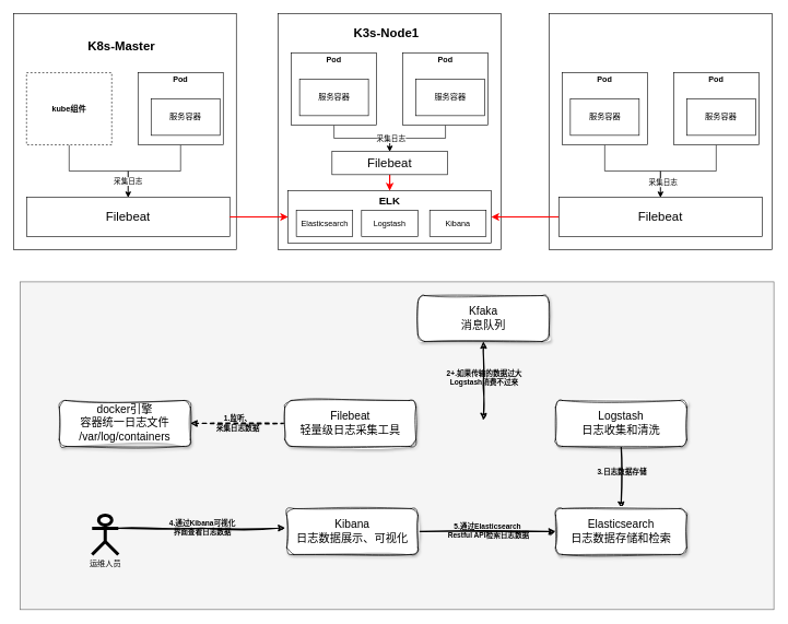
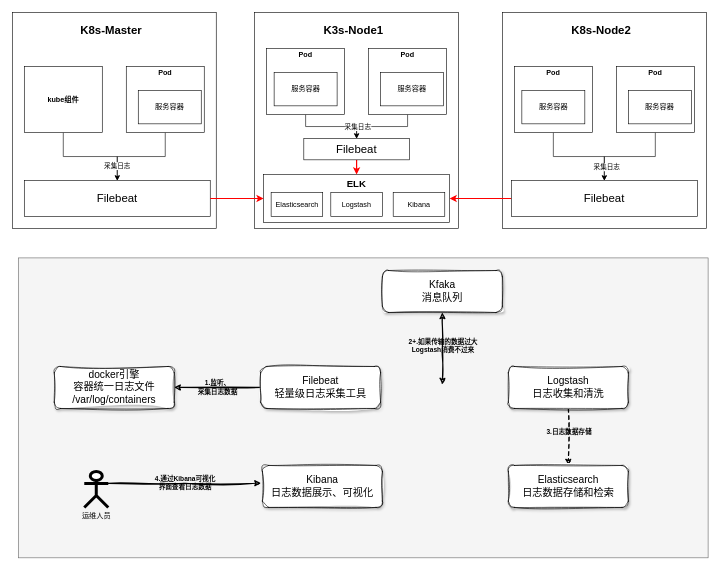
  <mxCell id="0" />
  <mxCell id="1" parent="0" />
  <mxCell id="2" value="" style="rounded=0;whiteSpace=wrap;html=1;fillColor=#f5f5f5;fontColor=#333333;strokeColor=#666666;shadow=0;" vertex="1" parent="1"><mxGeometry x="30" y="429" width="1150" height="500" as="geometry" /></mxCell>
  <mxCell id="3" value="" style="rounded=0;whiteSpace=wrap;html=1;" vertex="1" parent="1"><mxGeometry x="20" y="20" width="340" height="360" as="geometry" /></mxCell>
- <mxCell id="4" value="K8s-Master" style="rounded=0;whiteSpace=wrap;html=1;fontSize=19;fontStyle=1;strokeColor=none;fillColor=none;" vertex="1" parent="1"><mxGeometry x="125" y="40" width="120" height="60" as="geometry" /></mxCell>
+ <mxCell id="4" value="K8s-Master" style="rounded=0;whiteSpace=wrap;html=1;fontSize=19;fontStyle=1;strokeColor=none;fillColor=none;" vertex="1" parent="1"><mxGeometry x="125" y="20" width="120" height="60" as="geometry" /></mxCell>
  <mxCell id="5" style="edgeStyle=orthogonalEdgeStyle;rounded=0;orthogonalLoop=1;jettySize=auto;html=1;exitX=0.5;exitY=1;exitDx=0;exitDy=0;entryX=0.5;entryY=0;entryDx=0;entryDy=0;" edge="1" parent="1" source="6" target="12"><mxGeometry relative="1" as="geometry" /></mxCell>
- <mxCell id="6" value="kube组件" style="rounded=0;whiteSpace=wrap;html=1;fontStyle=1;dashed=1;" vertex="1" parent="1"><mxGeometry x="40" y="110" width="130" height="110" as="geometry" /></mxCell>
+ <mxCell id="6" value="kube组件" style="rounded=0;whiteSpace=wrap;html=1;fontStyle=1" vertex="1" parent="1"><mxGeometry x="40" y="110" width="130" height="110" as="geometry" /></mxCell>
  <mxCell id="7" style="edgeStyle=orthogonalEdgeStyle;rounded=0;orthogonalLoop=1;jettySize=auto;html=1;exitX=0.5;exitY=1;exitDx=0;exitDy=0;" edge="1" parent="1" source="9" target="12"><mxGeometry relative="1" as="geometry" /></mxCell>
  <mxCell id="8" value="采集日志" style="edgeLabel;html=1;align=center;verticalAlign=middle;resizable=0;points=[];" vertex="1" connectable="0" parent="7"><mxGeometry x="0.688" y="-1" relative="1" as="geometry"><mxPoint as="offset" /></mxGeometry></mxCell>
  <mxCell id="9" value="" style="rounded=0;whiteSpace=wrap;html=1;" vertex="1" parent="1"><mxGeometry x="210" y="110" width="130" height="110" as="geometry" /></mxCell>
  <mxCell id="10" value="Pod" style="rounded=0;whiteSpace=wrap;html=1;fontStyle=1;strokeColor=none;fillColor=none;" vertex="1" parent="1"><mxGeometry x="250" y="110" width="50" height="20" as="geometry" /></mxCell>
  <mxCell id="11" value="服务容器" style="rounded=0;whiteSpace=wrap;html=1;" vertex="1" parent="1"><mxGeometry x="230" y="150" width="105" height="55.5" as="geometry" /></mxCell>
  <mxCell id="12" value="Filebeat" style="rounded=0;whiteSpace=wrap;html=1;fontSize=19;" vertex="1" parent="1"><mxGeometry x="40" y="300" width="310" height="60" as="geometry" /></mxCell>
  <mxCell id="13" value="" style="rounded=0;whiteSpace=wrap;html=1;" vertex="1" parent="1"><mxGeometry x="424" y="20" width="340" height="360" as="geometry" /></mxCell>
  <mxCell id="14" value="K3s-Node1" style="rounded=0;whiteSpace=wrap;html=1;fontSize=19;fontStyle=1;strokeColor=none;fillColor=none;" vertex="1" parent="1"><mxGeometry x="529" y="20" width="120" height="60" as="geometry" /></mxCell>
  <mxCell id="15" style="edgeStyle=orthogonalEdgeStyle;rounded=0;orthogonalLoop=1;jettySize=auto;html=1;exitX=0.5;exitY=1;exitDx=0;exitDy=0;entryX=0.5;entryY=0;entryDx=0;entryDy=0;" edge="1" parent="1" source="16" target="43"><mxGeometry relative="1" as="geometry" /></mxCell>
  <mxCell id="16" value="" style="rounded=0;whiteSpace=wrap;html=1;" vertex="1" parent="1"><mxGeometry x="444" y="80" width="130" height="110" as="geometry" /></mxCell>
  <mxCell id="17" value="Pod" style="rounded=0;whiteSpace=wrap;html=1;fontStyle=1;strokeColor=none;fillColor=none;" vertex="1" parent="1"><mxGeometry x="480" y="80" width="58" height="20" as="geometry" /></mxCell>
  <mxCell id="18" style="edgeStyle=orthogonalEdgeStyle;rounded=0;orthogonalLoop=1;jettySize=auto;html=1;exitX=0.5;exitY=1;exitDx=0;exitDy=0;entryX=0.5;entryY=0;entryDx=0;entryDy=0;" edge="1" parent="1" source="20" target="43"><mxGeometry relative="1" as="geometry" /></mxCell>
  <mxCell id="19" value="采集日志" style="edgeLabel;html=1;align=center;verticalAlign=middle;resizable=0;points=[];" vertex="1" connectable="0" parent="18"><mxGeometry x="0.664" relative="1" as="geometry"><mxPoint as="offset" /></mxGeometry></mxCell>
  <mxCell id="20" value="" style="rounded=0;whiteSpace=wrap;html=1;" vertex="1" parent="1"><mxGeometry x="614" y="80" width="130" height="110" as="geometry" /></mxCell>
  <mxCell id="21" value="Pod" style="rounded=0;whiteSpace=wrap;html=1;fontStyle=1;strokeColor=none;fillColor=none;" vertex="1" parent="1"><mxGeometry x="654" y="80" width="50" height="20" as="geometry" /></mxCell>
  <mxCell id="22" value="服务容器" style="rounded=0;whiteSpace=wrap;html=1;" vertex="1" parent="1"><mxGeometry x="456.5" y="120" width="105" height="55.5" as="geometry" /></mxCell>
  <mxCell id="23" value="服务容器" style="rounded=0;whiteSpace=wrap;html=1;" vertex="1" parent="1"><mxGeometry x="634" y="120" width="105" height="55.5" as="geometry" /></mxCell>
  <mxCell id="24" value="&lt;div&gt;&lt;br&gt;&lt;/div&gt;" style="rounded=0;whiteSpace=wrap;html=1;fontSize=19;" vertex="1" parent="1"><mxGeometry x="439" y="290" width="310" height="80" as="geometry" /></mxCell>
  <mxCell id="25" value="" style="rounded=0;whiteSpace=wrap;html=1;" vertex="1" parent="1"><mxGeometry x="837" y="20" width="340" height="360" as="geometry" /></mxCell>
+ <mxCell id="26" value="K8s-Node2" style="rounded=0;whiteSpace=wrap;html=1;fontSize=19;fontStyle=1;strokeColor=none;fillColor=none;" vertex="1" parent="1"><mxGeometry x="942" y="20" width="120" height="60" as="geometry" /></mxCell>
  <mxCell id="27" style="edgeStyle=orthogonalEdgeStyle;rounded=0;orthogonalLoop=1;jettySize=auto;html=1;exitX=0.5;exitY=1;exitDx=0;exitDy=0;" edge="1" parent="1" source="28" target="37"><mxGeometry relative="1" as="geometry" /></mxCell>
  <mxCell id="28" value="" style="rounded=0;whiteSpace=wrap;html=1;" vertex="1" parent="1"><mxGeometry x="857" y="110" width="130" height="110" as="geometry" /></mxCell>
  <mxCell id="29" value="Pod" style="rounded=0;whiteSpace=wrap;html=1;fontStyle=1;strokeColor=none;fillColor=none;" vertex="1" parent="1"><mxGeometry x="897" y="110" width="50" height="20" as="geometry" /></mxCell>
  <mxCell id="30" style="edgeStyle=orthogonalEdgeStyle;rounded=0;orthogonalLoop=1;jettySize=auto;html=1;exitX=0.5;exitY=1;exitDx=0;exitDy=0;entryX=0.5;entryY=0;entryDx=0;entryDy=0;" edge="1" parent="1" source="32" target="37"><mxGeometry relative="1" as="geometry" /></mxCell>
  <mxCell id="31" value="采集日志" style="edgeLabel;html=1;align=center;verticalAlign=middle;resizable=0;points=[];" vertex="1" connectable="0" parent="30"><mxGeometry x="0.721" y="3" relative="1" as="geometry"><mxPoint as="offset" /></mxGeometry></mxCell>
  <mxCell id="32" value="" style="rounded=0;whiteSpace=wrap;html=1;" vertex="1" parent="1"><mxGeometry x="1027" y="110" width="130" height="110" as="geometry" /></mxCell>
  <mxCell id="33" value="Pod" style="rounded=0;whiteSpace=wrap;html=1;fontStyle=1;strokeColor=none;fillColor=none;" vertex="1" parent="1"><mxGeometry x="1067" y="110" width="50" height="20" as="geometry" /></mxCell>
  <mxCell id="34" value="服务容器" style="rounded=0;whiteSpace=wrap;html=1;" vertex="1" parent="1"><mxGeometry x="869.5" y="150" width="105" height="55.5" as="geometry" /></mxCell>
  <mxCell id="35" value="服务容器" style="rounded=0;whiteSpace=wrap;html=1;" vertex="1" parent="1"><mxGeometry x="1047" y="150" width="105" height="55.5" as="geometry" /></mxCell>
  <mxCell id="36" style="edgeStyle=orthogonalEdgeStyle;rounded=0;orthogonalLoop=1;jettySize=auto;html=1;exitX=0;exitY=0.5;exitDx=0;exitDy=0;entryX=1;entryY=0.5;entryDx=0;entryDy=0;strokeWidth=2;strokeColor=#FF0000;" edge="1" parent="1" source="37" target="24"><mxGeometry relative="1" as="geometry" /></mxCell>
  <mxCell id="37" value="Filebeat" style="rounded=0;whiteSpace=wrap;html=1;fontSize=19;" vertex="1" parent="1"><mxGeometry x="852" y="300" width="310" height="60" as="geometry" /></mxCell>
  <mxCell id="38" value="Elasticsearch" style="rounded=0;whiteSpace=wrap;html=1;" vertex="1" parent="1"><mxGeometry x="451.5" y="320" width="86" height="40" as="geometry" /></mxCell>
  <mxCell id="39" value="Logstash" style="rounded=0;whiteSpace=wrap;html=1;" vertex="1" parent="1"><mxGeometry x="551" y="320" width="86" height="40" as="geometry" /></mxCell>
  <mxCell id="40" value="Kibana" style="rounded=0;whiteSpace=wrap;html=1;" vertex="1" parent="1"><mxGeometry x="655" y="320" width="86" height="40" as="geometry" /></mxCell>
  <mxCell id="41" value="ELK" style="rounded=0;whiteSpace=wrap;html=1;fontStyle=1;fontSize=16;fillColor=none;strokeColor=none;" vertex="1" parent="1"><mxGeometry x="536" y="290" width="116" height="30" as="geometry" /></mxCell>
  <mxCell id="42" style="edgeStyle=orthogonalEdgeStyle;rounded=0;orthogonalLoop=1;jettySize=auto;html=1;exitX=0.5;exitY=1;exitDx=0;exitDy=0;entryX=0.5;entryY=0;entryDx=0;entryDy=0;strokeWidth=2;strokeColor=#FF0000;" edge="1" parent="1" source="43" target="41"><mxGeometry relative="1" as="geometry" /></mxCell>
  <mxCell id="43" value="Filebeat" style="rounded=0;whiteSpace=wrap;html=1;fontSize=19;" vertex="1" parent="1"><mxGeometry x="506" y="230" width="176" height="35.5" as="geometry" /></mxCell>
  <mxCell id="44" style="edgeStyle=orthogonalEdgeStyle;rounded=0;orthogonalLoop=1;jettySize=auto;html=1;exitX=1;exitY=0.5;exitDx=0;exitDy=0;entryX=0;entryY=0.5;entryDx=0;entryDy=0;strokeWidth=2;strokeColor=#FF0000;" edge="1" parent="1" source="12" target="24"><mxGeometry relative="1" as="geometry" /></mxCell>
  <mxCell id="45" value="&lt;div style=&quot;font-size: 17px;&quot;&gt;docker引擎&lt;/div&gt;&lt;div style=&quot;font-size: 17px;&quot;&gt;容器统一日志文件 &lt;br style=&quot;font-size: 17px;&quot;&gt;&lt;/div&gt;&lt;div style=&quot;font-size: 17px;&quot;&gt;/var/log/containers&lt;br style=&quot;font-size: 17px;&quot;&gt;&lt;/div&gt;" style="rounded=1;whiteSpace=wrap;html=1;fontSize=17;fontStyle=0;sketch=1;curveFitting=1;jiggle=2;shadow=1;" vertex="1" parent="1"><mxGeometry x="90" y="610" width="200" height="70" as="geometry" /></mxCell>
- <mxCell id="46" style="edgeStyle=orthogonalEdgeStyle;rounded=0;orthogonalLoop=1;jettySize=auto;html=1;exitX=0;exitY=0.5;exitDx=0;exitDy=0;strokeWidth=2;shadow=0;sketch=1;curveFitting=1;jiggle=2;dashed=1;" edge="1" parent="1" source="48" target="45"><mxGeometry relative="1" as="geometry" /></mxCell>
+ <mxCell id="46" style="edgeStyle=orthogonalEdgeStyle;rounded=0;orthogonalLoop=1;jettySize=auto;html=1;exitX=0;exitY=0.5;exitDx=0;exitDy=0;strokeWidth=2;shadow=0;sketch=1;curveFitting=1;jiggle=2;" edge="1" parent="1" source="48" target="45"><mxGeometry relative="1" as="geometry" /></mxCell>
  <mxCell id="47" value="&lt;div&gt;1.监听、&lt;/div&gt;&lt;div&gt;采集日志数据&lt;/div&gt;" style="edgeLabel;html=1;align=center;verticalAlign=middle;resizable=0;points=[];fontStyle=1;labelBackgroundColor=none;" vertex="1" connectable="0" parent="46"><mxGeometry x="0.014" y="-1" relative="1" as="geometry"><mxPoint as="offset" /></mxGeometry></mxCell>
  <mxCell id="48" value="&lt;div&gt;Filebeat&lt;/div&gt;&lt;div&gt;轻量级日志采集工具&lt;br&gt;&lt;/div&gt;" style="rounded=1;whiteSpace=wrap;html=1;fontSize=17;fontStyle=0;sketch=1;curveFitting=1;jiggle=2;shadow=1;" vertex="1" parent="1"><mxGeometry x="434" y="610" width="200" height="70" as="geometry" /></mxCell>
- <mxCell id="49" style="edgeStyle=orthogonalEdgeStyle;rounded=0;orthogonalLoop=1;jettySize=auto;html=1;exitX=0.5;exitY=1;exitDx=0;exitDy=0;strokeWidth=2;sketch=1;curveFitting=1;jiggle=2;" edge="1" parent="1" source="51" target="52"><mxGeometry relative="1" as="geometry" /></mxCell>
+ <mxCell id="49" style="edgeStyle=orthogonalEdgeStyle;rounded=0;orthogonalLoop=1;jettySize=auto;html=1;exitX=0.5;exitY=1;exitDx=0;exitDy=0;strokeWidth=2;sketch=1;curveFitting=1;jiggle=2;dashed=1;" edge="1" parent="1" source="51" target="52"><mxGeometry relative="1" as="geometry" /></mxCell>
  <mxCell id="50" value="3.日志数据存储" style="edgeLabel;html=1;align=center;verticalAlign=middle;resizable=0;points=[];fontStyle=1;labelBackgroundColor=none;" vertex="1" connectable="0" parent="49"><mxGeometry x="-0.2" relative="1" as="geometry"><mxPoint as="offset" /></mxGeometry></mxCell>
  <mxCell id="51" value="&lt;div&gt;Logstash&lt;/div&gt;&lt;div&gt;日志收集和清洗&lt;br&gt;&lt;/div&gt;" style="rounded=1;whiteSpace=wrap;html=1;fontSize=17;fontStyle=0;sketch=1;curveFitting=1;jiggle=2;shadow=1;" vertex="1" parent="1"><mxGeometry x="847" y="610" width="200" height="70" as="geometry" /></mxCell>
  <mxCell id="52" value="&lt;div&gt;Elasticsearch&lt;/div&gt;&lt;div&gt;日志数据存储和检索&lt;br&gt;&lt;/div&gt;" style="rounded=1;whiteSpace=wrap;html=1;fontSize=17;fontStyle=0;sketch=1;curveFitting=1;jiggle=2;shadow=1;" vertex="1" parent="1"><mxGeometry x="847" y="775" width="200" height="70" as="geometry" /></mxCell>
- <mxCell id="53" style="edgeStyle=orthogonalEdgeStyle;rounded=0;orthogonalLoop=1;jettySize=auto;html=1;exitX=1;exitY=0.5;exitDx=0;exitDy=0;entryX=0;entryY=0.5;entryDx=0;entryDy=0;strokeWidth=2;sketch=1;curveFitting=1;jiggle=2;" edge="1" parent="1" source="55" target="52"><mxGeometry relative="1" as="geometry" /></mxCell>
- <mxCell id="54" value="&lt;div&gt;5.通过Elasticsearch&lt;/div&gt;&lt;div&gt;&amp;nbsp;Restful API检索日志数据&lt;/div&gt;" style="edgeLabel;html=1;align=center;verticalAlign=middle;resizable=0;points=[];fontStyle=1;labelBackgroundColor=none;" vertex="1" connectable="0" parent="53"><mxGeometry x="0.002" y="2" relative="1" as="geometry"><mxPoint as="offset" /></mxGeometry></mxCell>
  <mxCell id="55" value="&lt;div&gt;Kibana&lt;/div&gt;&lt;div&gt;日志数据展示、可视化&lt;br&gt;&lt;/div&gt;" style="rounded=1;whiteSpace=wrap;html=1;fontSize=17;fontStyle=0;sketch=1;curveFitting=1;jiggle=2;shadow=1;" vertex="1" parent="1"><mxGeometry x="437" y="775" width="200" height="70" as="geometry" /></mxCell>
  <mxCell id="56" value="运维人员" style="shape=umlActor;verticalLabelPosition=bottom;verticalAlign=top;html=1;outlineConnect=0;strokeColor=default;strokeWidth=5;" vertex="1" parent="1"><mxGeometry x="140" y="785" width="40" height="60" as="geometry" /></mxCell>
  <mxCell id="57" style="edgeStyle=orthogonalEdgeStyle;rounded=0;orthogonalLoop=1;jettySize=auto;html=1;exitX=0.5;exitY=1;exitDx=0;exitDy=0;startArrow=classic;startFill=1;strokeWidth=2;sketch=1;curveFitting=1;jiggle=2;" edge="1" parent="1" source="59"><mxGeometry relative="1" as="geometry"><mxPoint x="737.167" y="640" as="targetPoint" /></mxGeometry></mxCell>
  <mxCell id="58" value="2+.如果传输的数据过大&lt;br&gt;Logstash消费不过来" style="edgeLabel;html=1;align=center;verticalAlign=middle;resizable=0;points=[];fontStyle=1;labelBackgroundColor=none;" vertex="1" connectable="0" parent="57"><mxGeometry x="-0.094" relative="1" as="geometry"><mxPoint as="offset" /></mxGeometry></mxCell>
  <mxCell id="59" value="&lt;div&gt;Kfaka&lt;/div&gt;&lt;div&gt;消息队列&lt;br&gt;&lt;/div&gt;" style="rounded=1;whiteSpace=wrap;html=1;fontSize=17;fontStyle=0;sketch=1;curveFitting=1;jiggle=2;shadow=1;" vertex="1" parent="1"><mxGeometry x="637" y="450" width="200" height="70" as="geometry" /></mxCell>
  <mxCell id="60" style="edgeStyle=orthogonalEdgeStyle;rounded=0;orthogonalLoop=1;jettySize=auto;html=1;exitX=1;exitY=0.333;exitDx=0;exitDy=0;exitPerimeter=0;entryX=-0.012;entryY=0.424;entryDx=0;entryDy=0;entryPerimeter=0;strokeWidth=2;sketch=1;curveFitting=1;jiggle=2;" edge="1" parent="1" source="56" target="55"><mxGeometry relative="1" as="geometry" /></mxCell>
  <mxCell id="61" value="&lt;div&gt;4.通过Kibana可视化&lt;/div&gt;&lt;div&gt;界面查看日志数据&lt;/div&gt;" style="edgeLabel;html=1;align=center;verticalAlign=middle;resizable=0;points=[];fontStyle=1;labelBackgroundColor=none;" vertex="1" connectable="0" parent="60"><mxGeometry x="-0.009" y="1" relative="1" as="geometry"><mxPoint x="1" as="offset" /></mxGeometry></mxCell>
